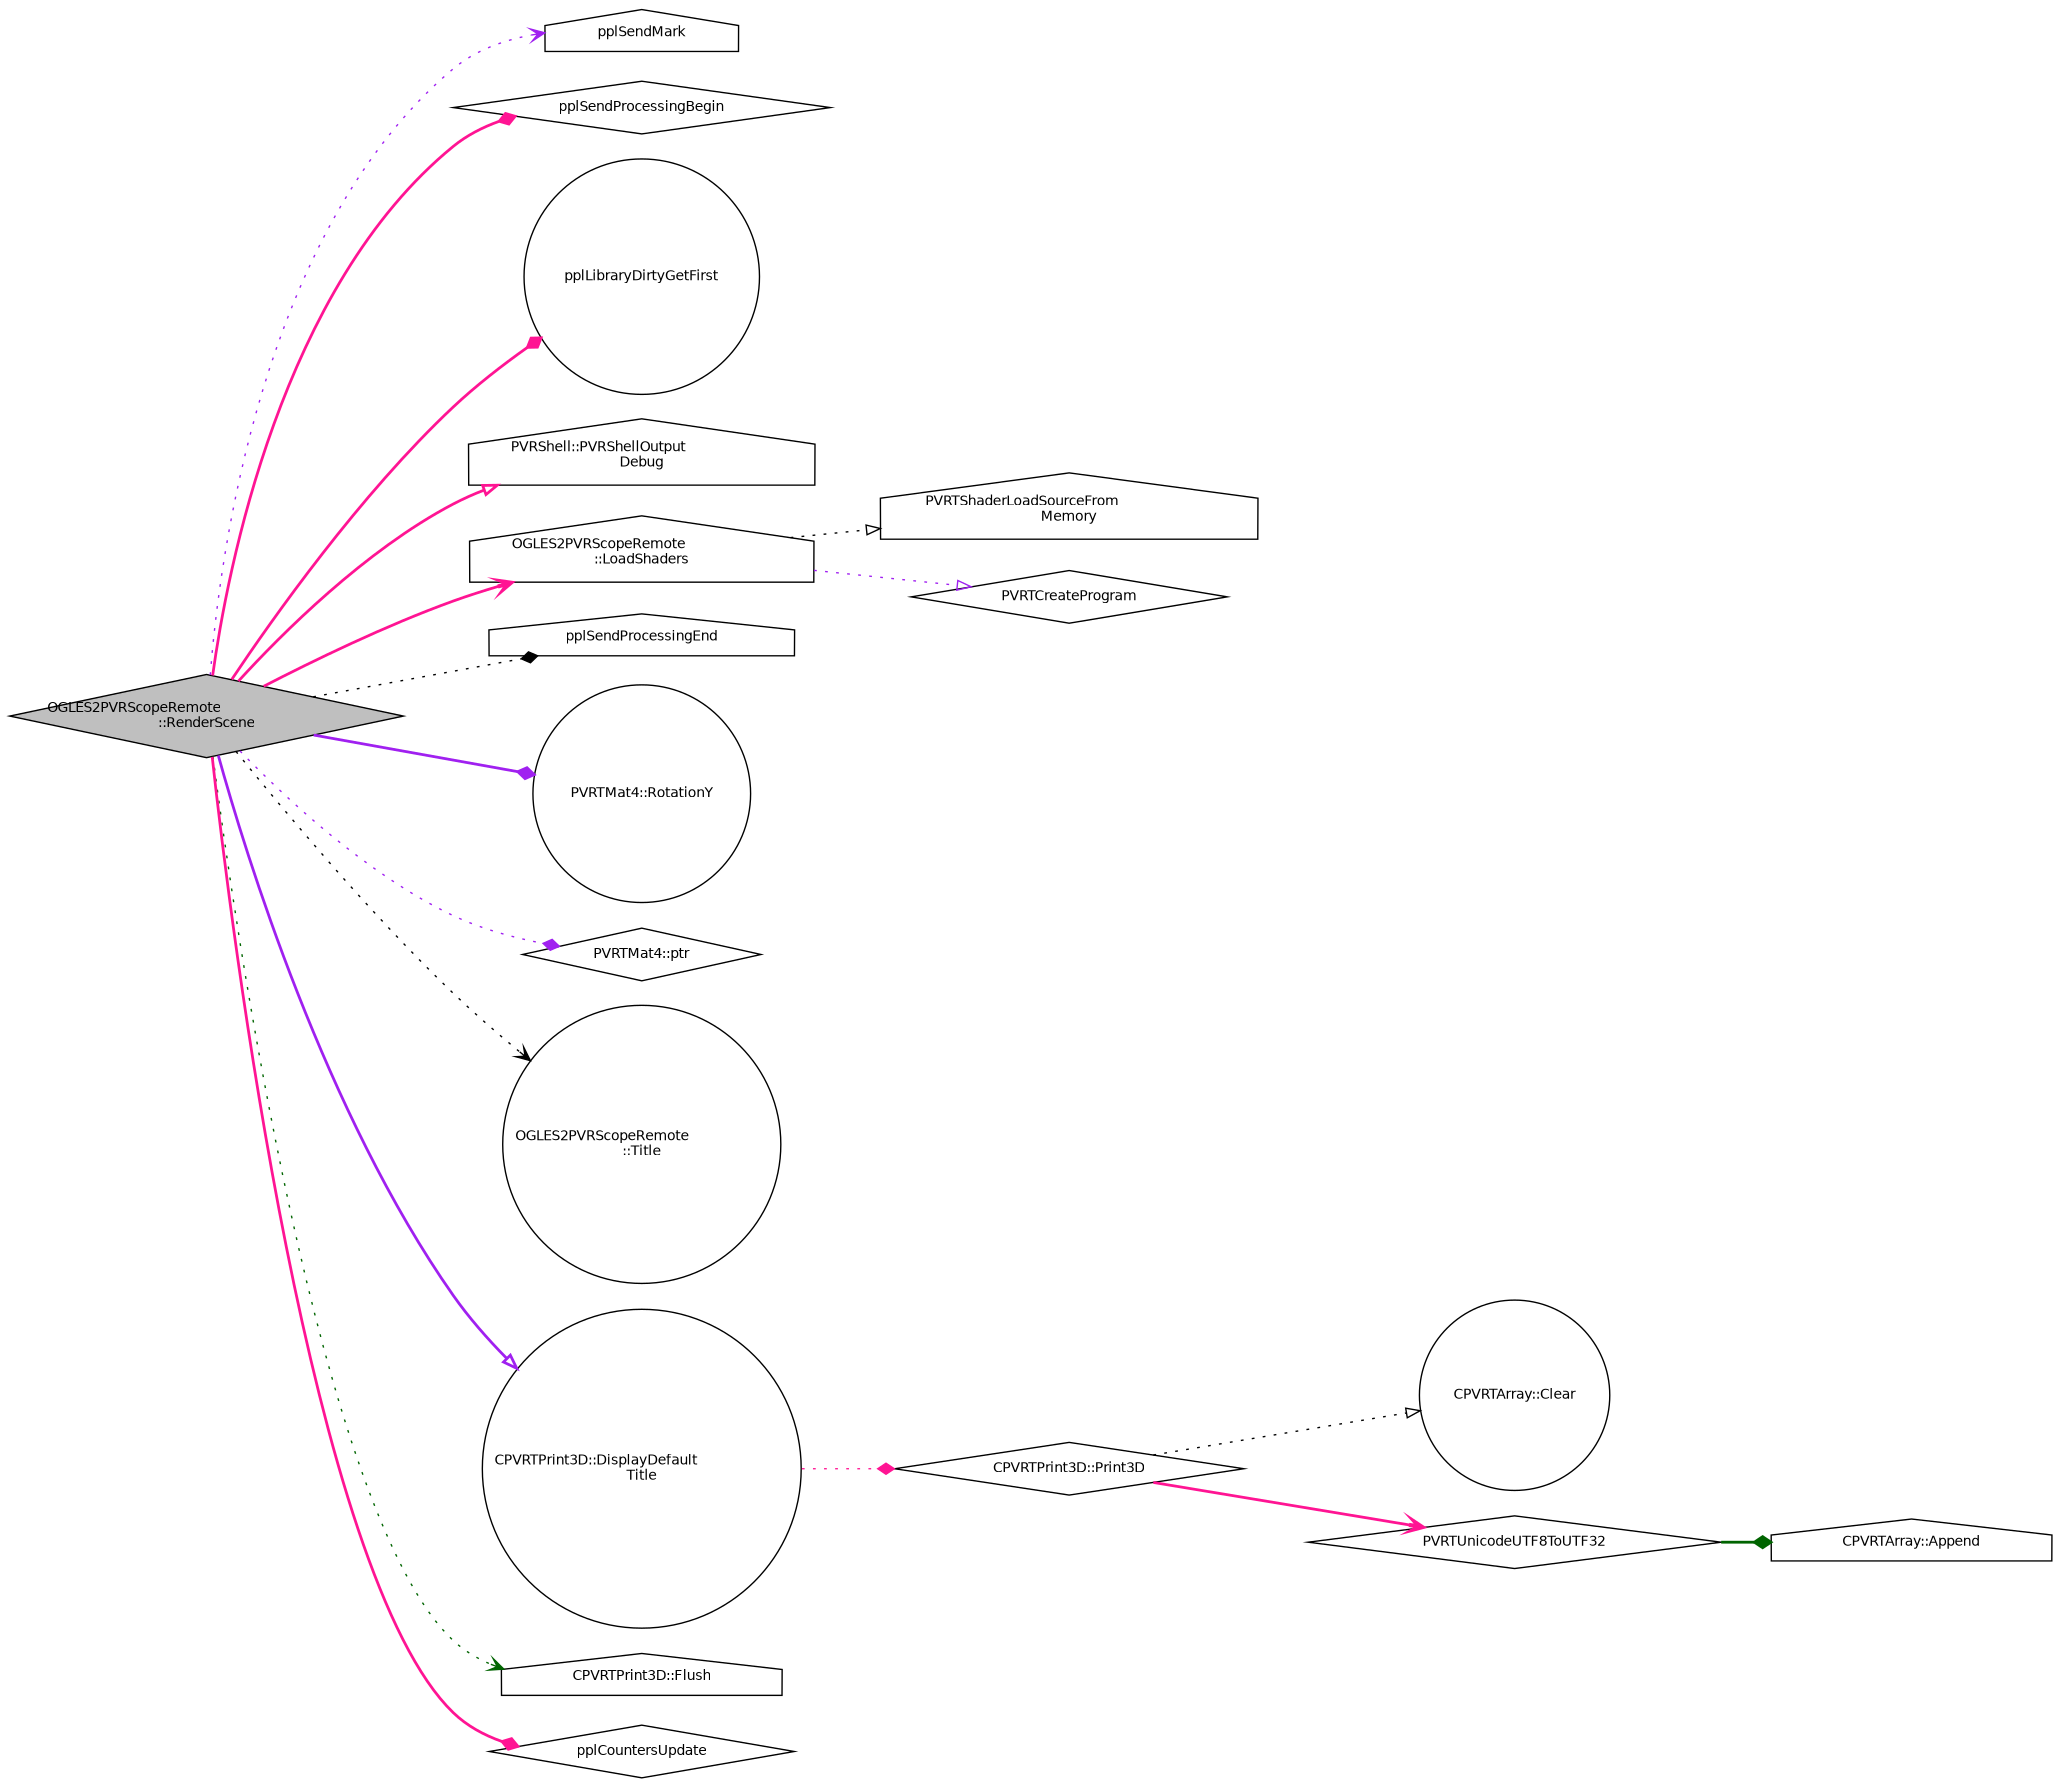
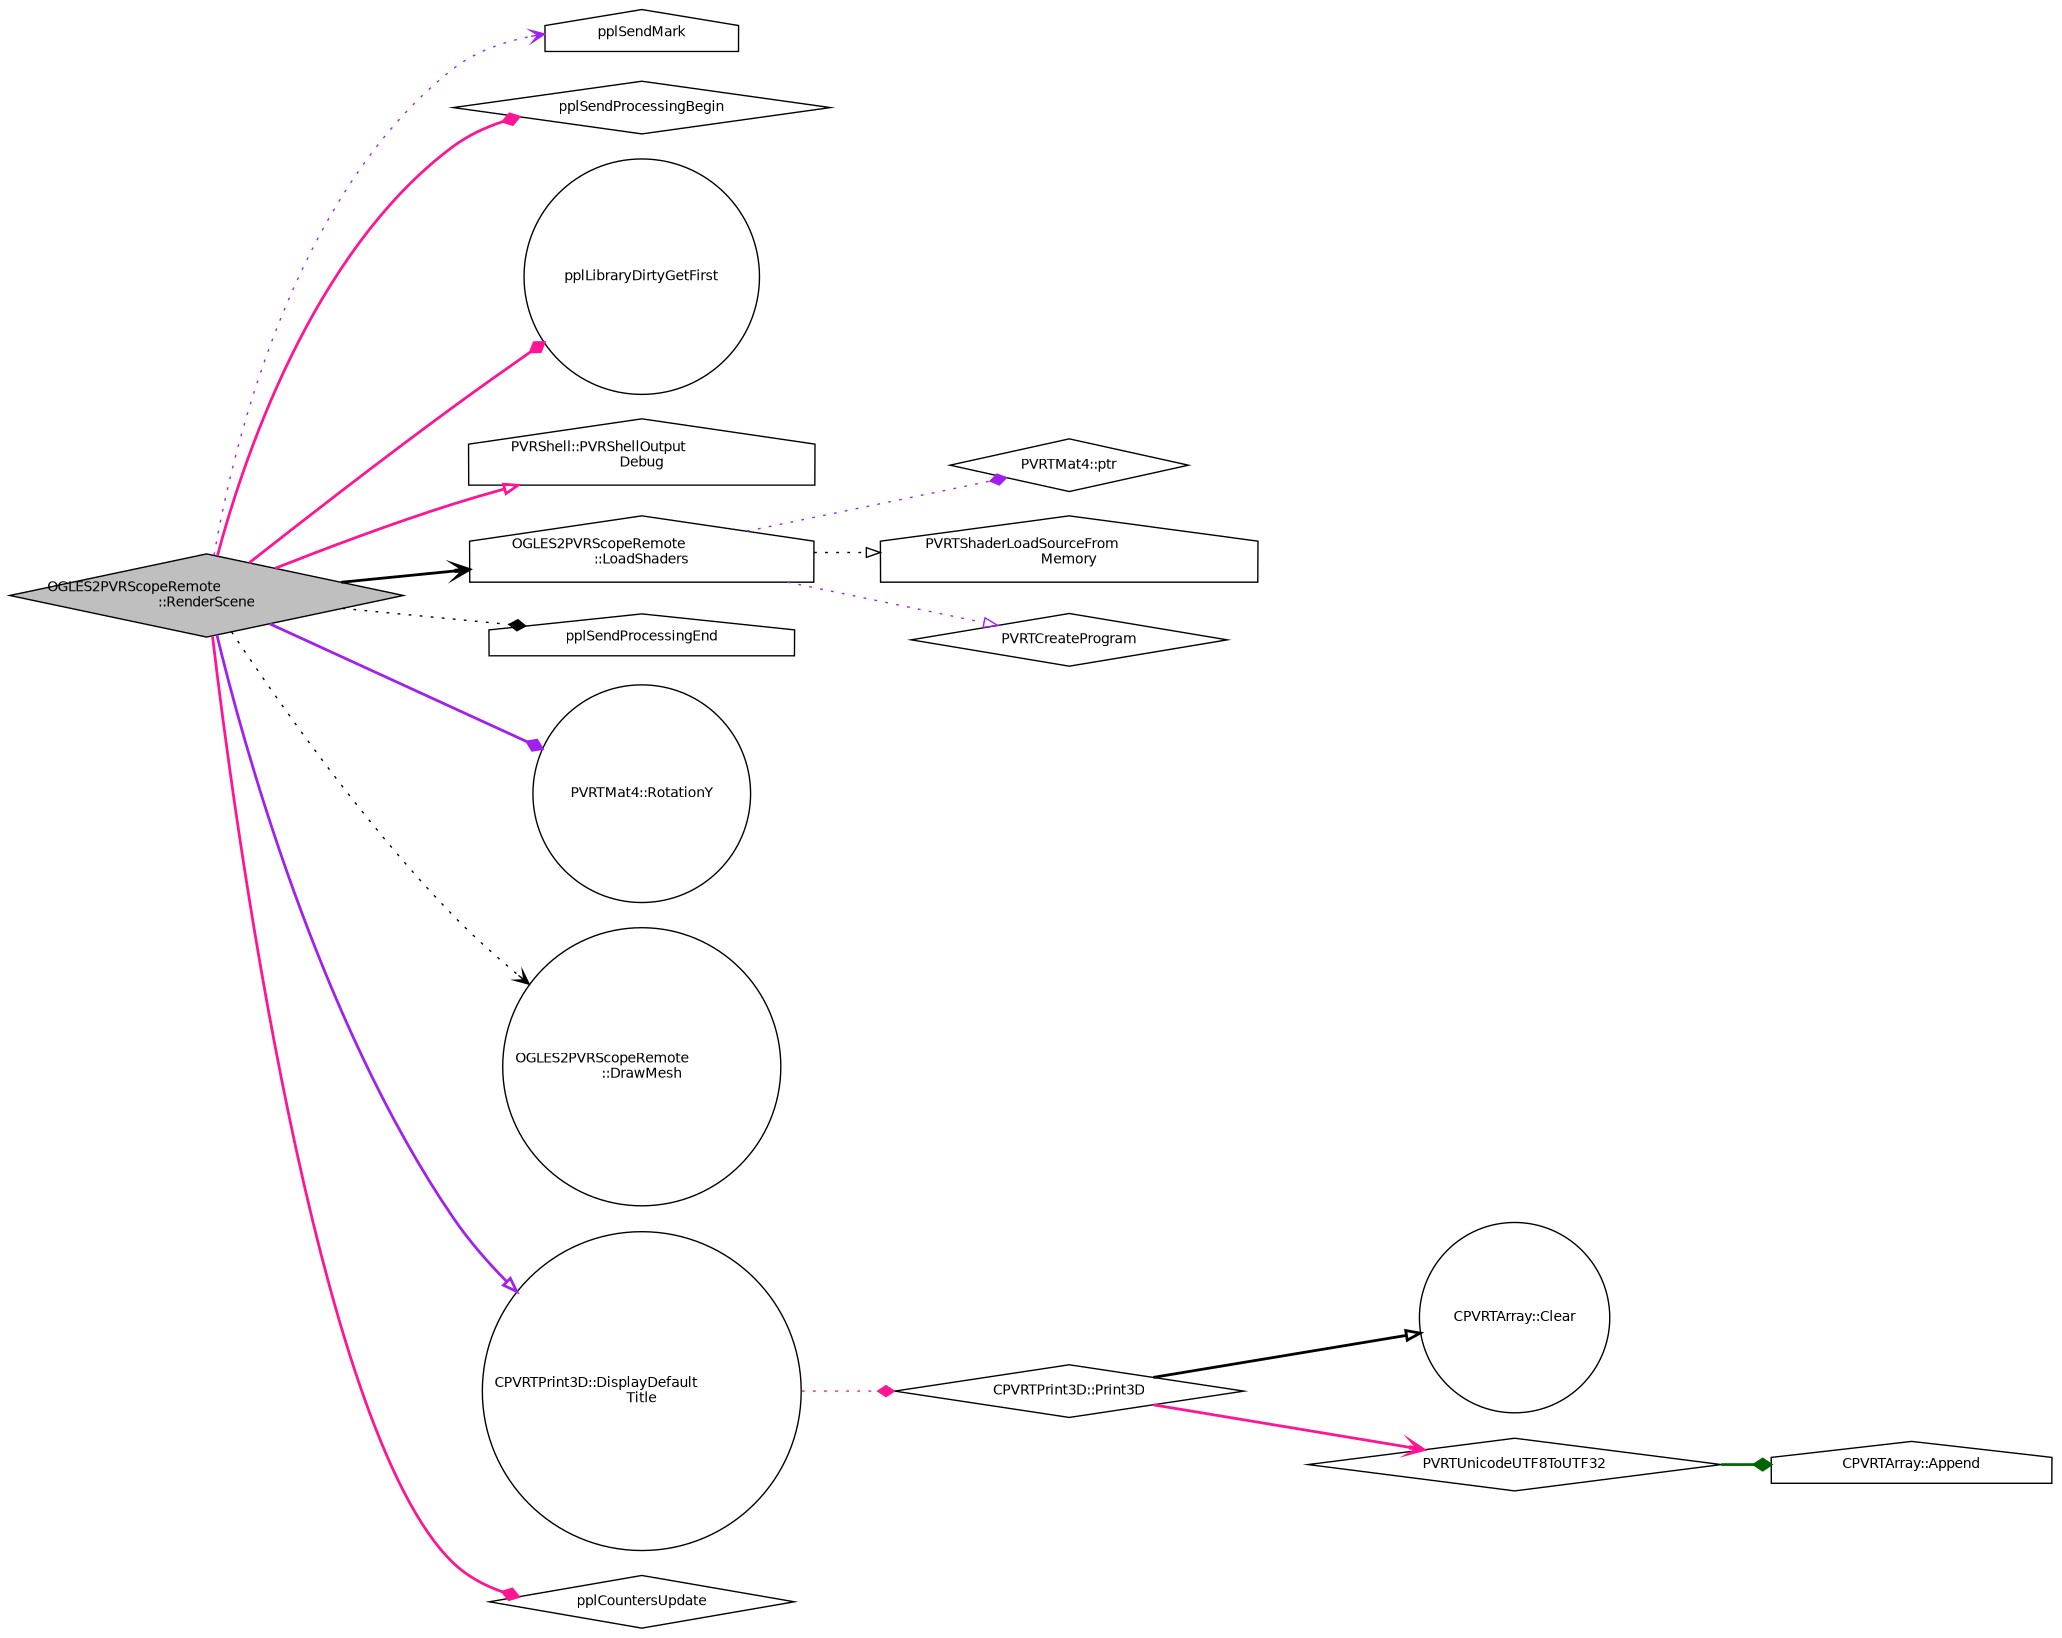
  digraph {
    rankdir=LR
    node [color=black fillcolor=white fontname=Helvetica fontsize=10 shape=diamond style=filled]
    edge [arrowhead=diamond color=deeppink fontname=Helvetica fontsize=10 labelfontname=Helvetica labelfontsize=10 style=dotted]
    n1 [fillcolor=grey75 fontcolor=black height=0.2 label="OGLES2PVRScopeRemote\l::RenderScene" width=0.4]
    n2 [height=0.2 label=pplSendMark shape=house width=0.4]
    n3 [height=0.2 label=pplSendProcessingBegin width=0.4]
    n4 [height=0.2 label=pplLibraryDirtyGetFirst shape=circle width=0.4]
    n5 [height=0.2 label="PVRShell::PVRShellOutput\lDebug" shape=house width=0.4]
    n6 [height=0.2 label="OGLES2PVRScopeRemote\l::LoadShaders" shape=house width=0.4]
    n7 [height=0.2 label=pplSendProcessingEnd shape=house width=0.4]
    n8 [height=0.2 label="PVRTMat4::RotationY" shape=circle width=0.4]
    n9 [height=0.2 label="PVRTMat4::ptr" width=0.4]
-   n10 [height=0.2 label="OGLES2PVRScopeRemote\l::Title" shape=circle width=0.4]
+   n10 [height=0.2 label="OGLES2PVRScopeRemote\l::DrawMesh" shape=circle width=0.4]
    n11 [height=0.2 label="CPVRTPrint3D::DisplayDefault\lTitle" shape=circle width=0.4]
-   n12 [height=0.2 label="CPVRTPrint3D::Flush" shape=house width=0.4]
    n13 [height=0.2 label=pplCountersUpdate width=0.4]
    n14 [height=0.2 label="PVRTShaderLoadSourceFrom\lMemory" shape=house width=0.4]
    n15 [height=0.2 label=PVRTCreateProgram width=0.4]
    n16 [height=0.2 label="CPVRTPrint3D::Print3D" width=0.4]
    n17 [height=0.2 label="CPVRTArray::Clear" shape=circle width=0.4]
    n18 [height=0.2 label=PVRTUnicodeUTF8ToUTF32 width=0.4]
    n19 [height=0.2 label="CPVRTArray::Append" shape=house width=0.4]
    n1 -> n2 [arrowhead=vee color=purple]
    n1 -> n3 [style=bold]
    n1 -> n4 [style=bold]
    n1 -> n5 [arrowhead=onormal style=bold]
-   n1 -> n6 [arrowhead=vee style=bold]
+   n1 -> n6 [arrowhead=vee color=black style=bold]
    n1 -> n7 [color=black]
    n1 -> n8 [color=purple style=bold]
-   n1 -> n9 [color=purple]
+   n6 -> n9 [color=purple]
    n1 -> n10 [arrowhead=vee color=black]
    n1 -> n11 [arrowhead=onormal color=purple style=bold]
-   n1 -> n12 [arrowhead=vee color=darkgreen]
    n1 -> n13 [style=bold]
    n6 -> n14 [arrowhead=onormal color=black]
    n6 -> n15 [arrowhead=onormal color=purple]
    n11 -> n16
-   n16 -> n17 [arrowhead=onormal color=black]
+   n16 -> n17 [arrowhead=onormal color=black style=bold]
    n16 -> n18 [arrowhead=vee style=bold]
    n18 -> n19 [color=darkgreen style=bold]
  }
